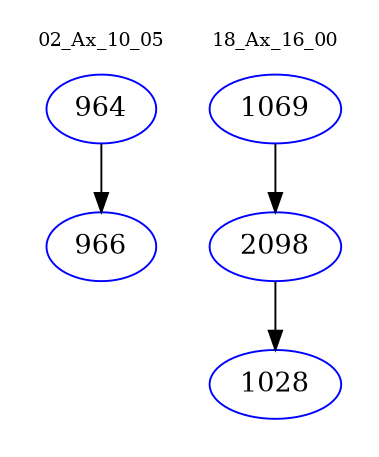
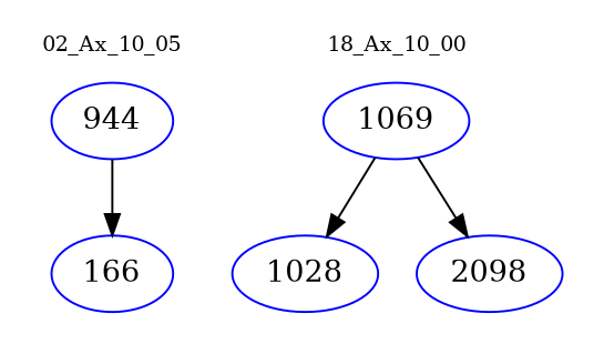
  digraph {
    node [color=blue]
    edge [color=black]
-   n1 [label=964]
-   n2 [label=966]
+   n1 [label=944]
+   n2 [label=166]
    n3 [label=1069]
    n4 [label=1028]
    n5 [label=2098]
    subgraph cluster_1 {
      color=white
      fontsize=10
      label="02_Ax_10_05"
      n1
      n2
    }
    subgraph cluster_2 {
      color=white
      fontsize=10
-     label="18_Ax_16_00"
+     label="18_Ax_10_00"
      n3
      n4
      n5
    }
    n1 -> n2
-   n5 -> n4
+   n3 -> n4
    n3 -> n5
  }
